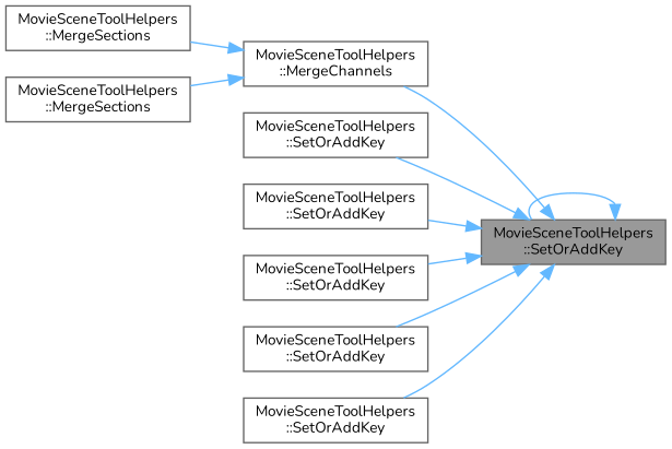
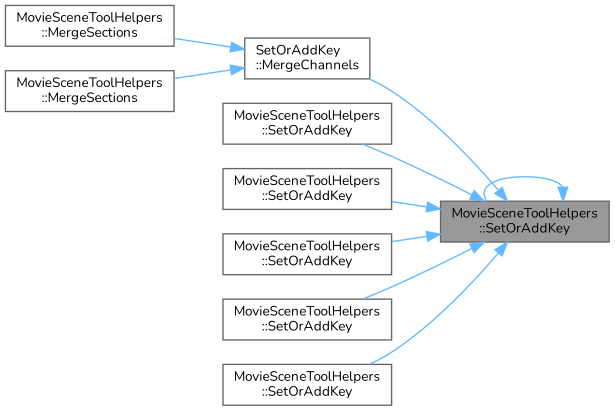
  digraph {
    rankdir=RL
    fontname=Nunito
    node [color=grey40 fillcolor=white fontname=Nunito fontsize=10 shape=box style=filled]
    edge [color=steelblue1 dir=back fontname=Nunito fontsize=10 labelfontname=Helvetica labelfontsize=10 style=solid]
    n1 [color=gray40 fillcolor=grey60 fontcolor=black height=0.2 label="MovieSceneToolHelpers\l::SetOrAddKey" width=0.4]
-   n2 [height=0.2 label="MovieSceneToolHelpers\l::MergeChannels" width=0.4]
+   n2 [height=0.2 label="SetOrAddKey\l::MergeChannels" width=0.4]
    n3 [height=0.2 label="MovieSceneToolHelpers\l::SetOrAddKey" width=0.4]
    n4 [height=0.2 label="MovieSceneToolHelpers\l::SetOrAddKey" width=0.4]
    n5 [height=0.2 label="MovieSceneToolHelpers\l::SetOrAddKey" width=0.4]
    n6 [height=0.2 label="MovieSceneToolHelpers\l::SetOrAddKey" width=0.4]
    n7 [height=0.2 label="MovieSceneToolHelpers\l::SetOrAddKey" width=0.4]
    n8 [height=0.2 label="MovieSceneToolHelpers\l::MergeSections" width=0.4]
    n9 [height=0.2 label="MovieSceneToolHelpers\l::MergeSections" width=0.4]
    n1 -> n1
    n1 -> n2
    n1 -> n3
    n1 -> n4
    n1 -> n5
    n1 -> n6
    n1 -> n7
    n2 -> n8
    n2 -> n9
  }
